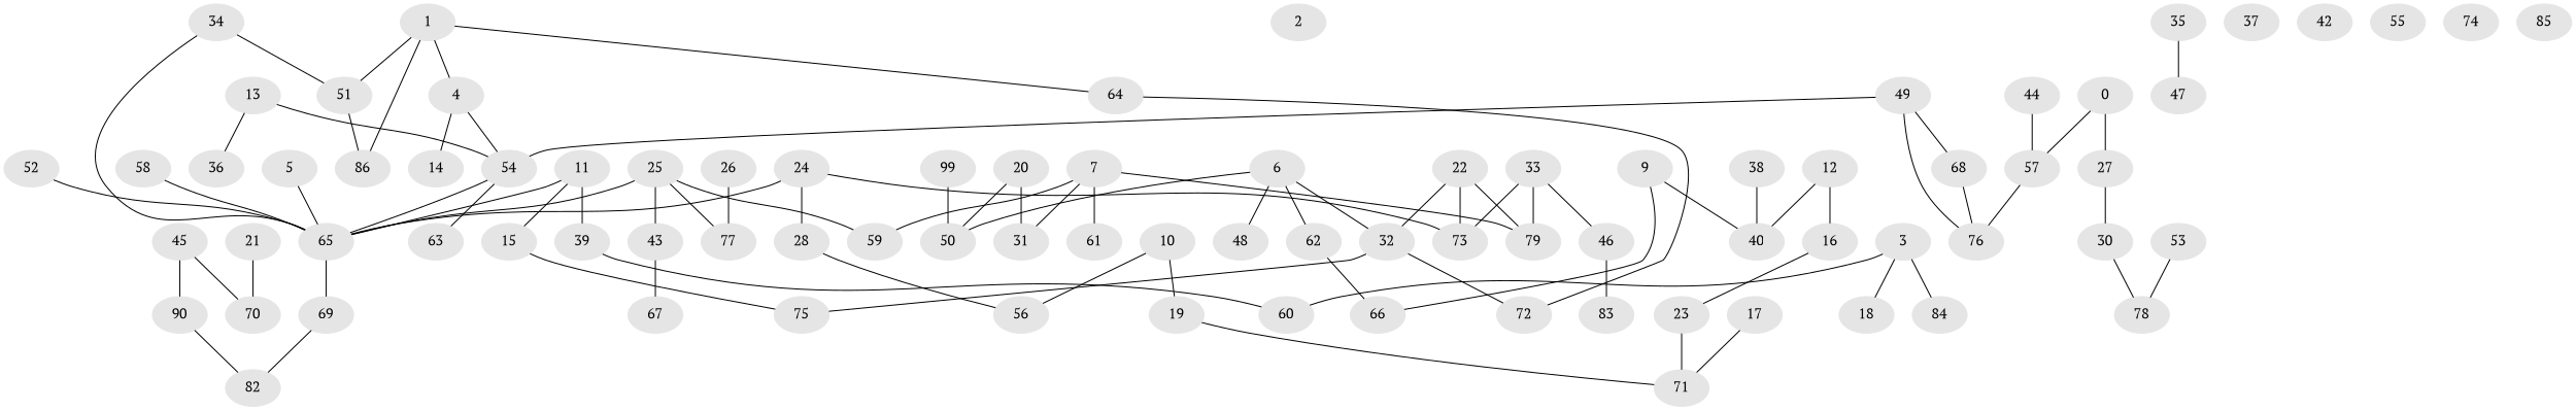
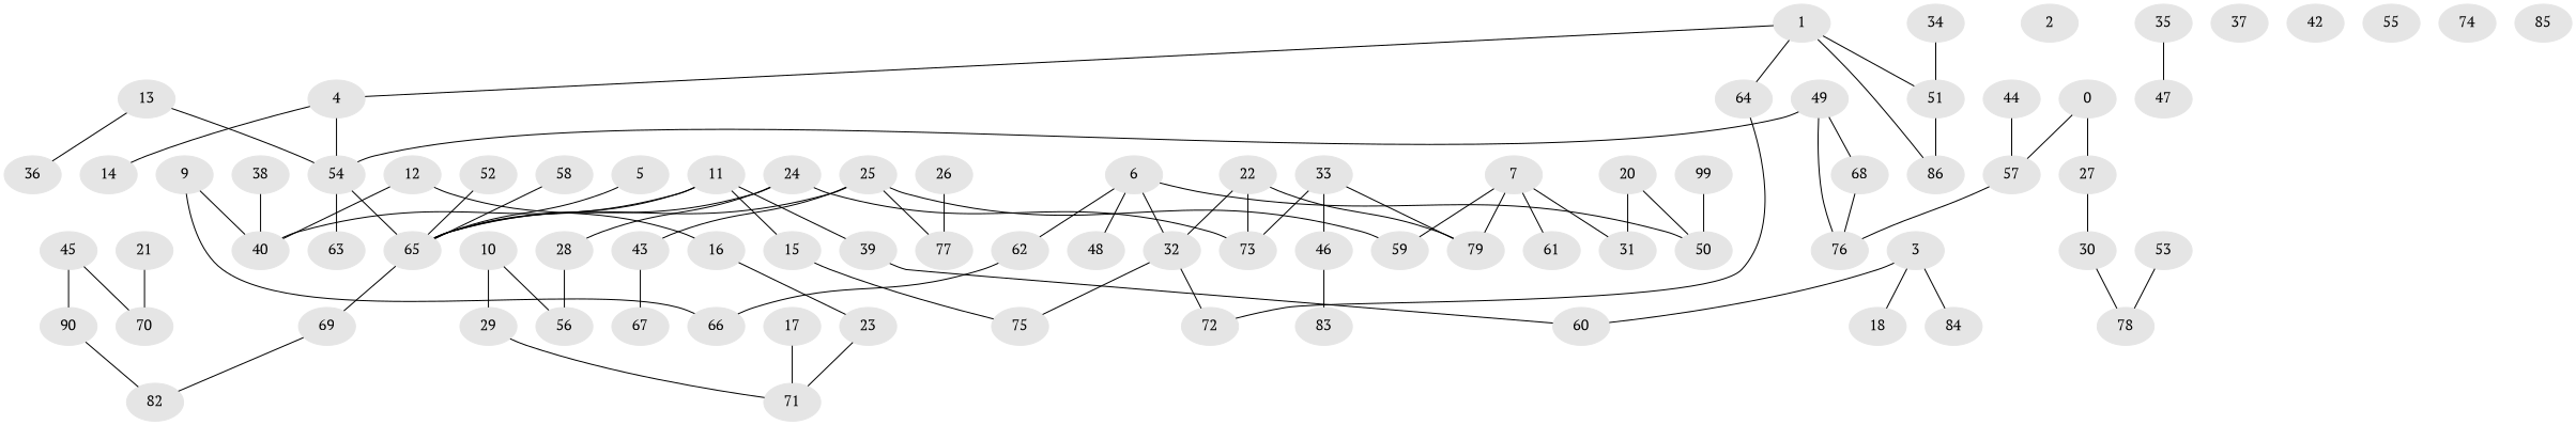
  graph {
    fontname="PT Serif"
    node [color=gray90 fontname="PT Serif" style=filled]
    edge [fontname="PT Serif"]
    1
    4
    51
    64
    86
    14
    54
    72
    2
    3
    18
    60
    84
    65
    63
    5
    69
    6
    32
    48
    50
    62
    75
    66
    7
    31
    59
    61
    79
    n30 [label=0]
    27
    57
    30
    76
    9
    40
    10
-   29 [label=19]
+   29
    56
    71
    11
    15
    39
    12
    16
    23
    13
    36
    17
    n50 [label=99]
    20
    21
    70
    22
    73
    24
    28
    25
    43
    77
    67
    26
    78
    33
    46
    83
    34
    35
    47
    37
    38
    42
    44
    45
    n75 [label=90]
    82
    49
    68
    52
    53
    55
    58
    74
    85
    1 -- 4
    1 -- 51
    1 -- 64
    1 -- 86
    4 -- 14
    4 -- 54
    51 -- 86
    64 -- 72
    54 -- 65
    54 -- 63
    3 -- 18
    3 -- 60
    3 -- 84
    65 -- 69
    5 -- 65
    69 -- 82
    6 -- 32
    6 -- 48
    6 -- 50
    6 -- 62
    32 -- 72
    32 -- 75
    62 -- 66
    7 -- 31
    7 -- 59
    7 -- 61
    7 -- 79
    n30 -- 27
    n30 -- 57
    27 -- 30
    57 -- 76
    30 -- 78
    9 -- 66
    9 -- 40
    10 -- 29
    10 -- 56
    29 -- 71
    11 -- 65
+   11 -- 40
    11 -- 15
    11 -- 39
    15 -- 75
    39 -- 60
    12 -- 40
    12 -- 16
    16 -- 23
    23 -- 71
    13 -- 54
    13 -- 36
    17 -- 71
    n50 -- 50
    20 -- 50
    20 -- 31
    21 -- 70
    22 -- 32
    22 -- 79
    22 -- 73
    24 -- 65
    24 -- 73
    24 -- 28
    28 -- 56
    25 -- 65
    25 -- 59
    25 -- 43
    25 -- 77
    43 -- 67
    26 -- 77
    33 -- 79
    33 -- 73
    33 -- 46
    46 -- 83
    34 -- 51
-   34 -- 65
    35 -- 47
    38 -- 40
    44 -- 57
    45 -- 70
    45 -- n75
    n75 -- 82
    49 -- 54
    49 -- 76
    49 -- 68
    68 -- 76
    52 -- 65
    53 -- 78
    58 -- 65
  }
